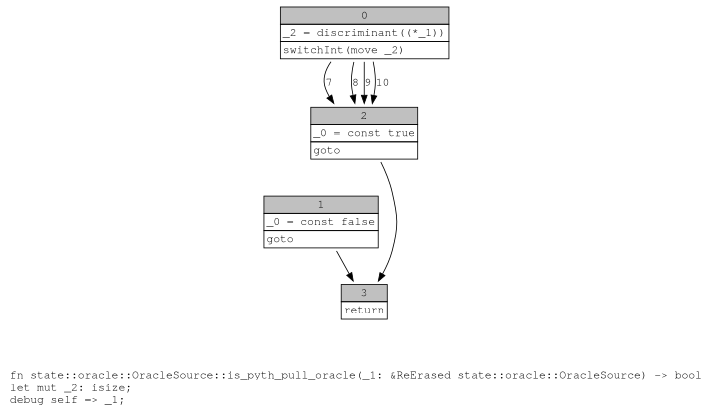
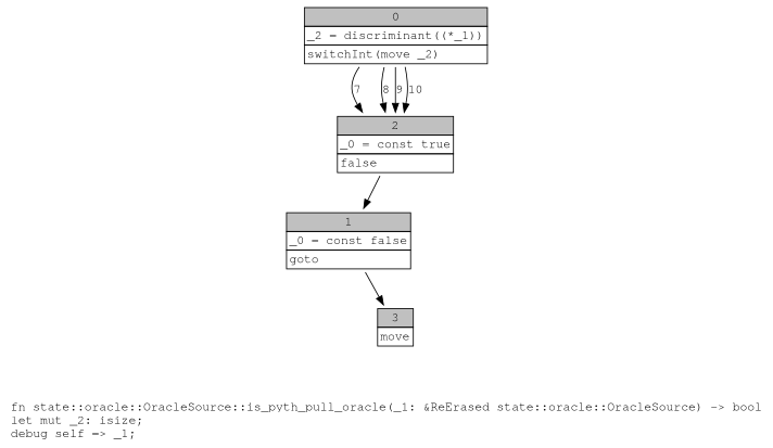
  digraph {
    fontname="Courier, monospace"
    label=<fn state::oracle::OracleSource::is_pyth_pull_oracle(_1: &amp;ReErased state::oracle::OracleSource) -&gt; bool<br align="left"/>let mut _2: isize;<br align="left"/>debug self =&gt; _1;<br align="left"/>>
    node [fontname="Courier, monospace" shape=none]
    edge [fontname="Courier, monospace"]
    n1 [label=<<table border="0" cellborder="1" cellspacing="0"><tr><td bgcolor="gray" align="center" colspan="1">0</td></tr><tr><td align="left" balign="left">_2 = discriminant((*_1))<br/></td></tr><tr><td align="left">switchInt(move _2)</td></tr></table>>]
-   n2 [label=<<table border="0" cellborder="1" cellspacing="0"><tr><td bgcolor="gray" align="center" colspan="1">2</td></tr><tr><td align="left" balign="left">_0 = const true<br/></td></tr><tr><td align="left">goto</td></tr></table>>]
+   n2 [label=<<table border="0" cellborder="1" cellspacing="0"><tr><td bgcolor="gray" align="center" colspan="1">2</td></tr><tr><td align="left" balign="left">_0 = const true<br/></td></tr><tr><td align="left">false</td></tr></table>>]
    n3 [label=<<table border="0" cellborder="1" cellspacing="0"><tr><td bgcolor="gray" align="center" colspan="1">1</td></tr><tr><td align="left" balign="left">_0 = const false<br/></td></tr><tr><td align="left">goto</td></tr></table>>]
-   n4 [label=<<table border="0" cellborder="1" cellspacing="0"><tr><td bgcolor="gray" align="center" colspan="1">3</td></tr><tr><td align="left">return</td></tr></table>>]
+   n4 [label=<<table border="0" cellborder="1" cellspacing="0"><tr><td bgcolor="gray" align="center" colspan="1">3</td></tr><tr><td align="left">move</td></tr></table>>]
    n1 -> n2 [label=7]
    n1 -> n2 [label=8]
    n1 -> n2 [label=9]
    n1 -> n2 [label=10]
-   n2 -> n4
+   n2 -> n3
    n3 -> n4
  }
